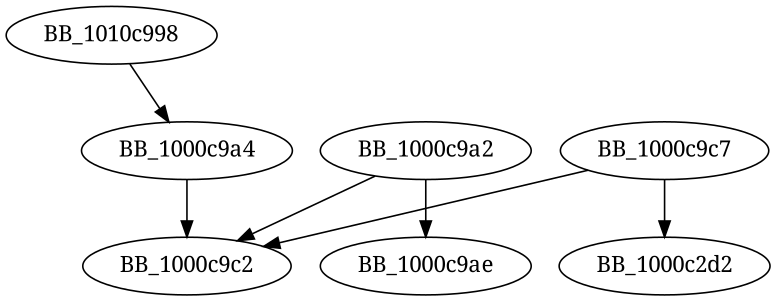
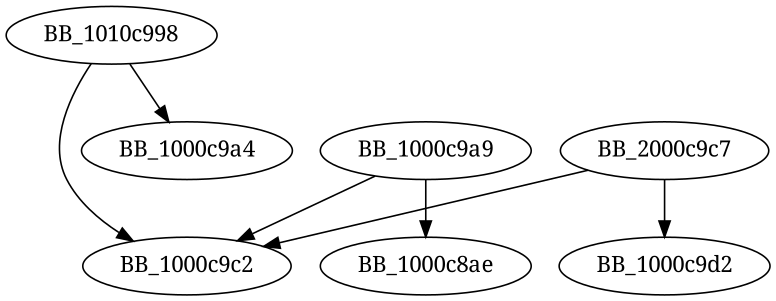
  digraph {
    fontname="Noto Serif"
    node [fontname="Noto Serif"]
    edge [fontname="Noto Serif"]
    n1 [label=BB_1010c998]
    BB_1000c9a4
    BB_1000c9c2
-   BB_1000c9a9 [label=BB_1000c9a2]
-   BB_1000c9ae
-   BB_1000c9c7
-   BB_1000c9d2 [label=BB_1000c2d2]
+   BB_1000c9a9
+   BB_1000c9ae [label=BB_1000c8ae]
+   BB_1000c9c7 [label=BB_2000c9c7]
+   BB_1000c9d2
    n1 -> BB_1000c9a4
-   BB_1000c9a4 -> BB_1000c9c2
+   n1 -> BB_1000c9c2
    BB_1000c9a9 -> BB_1000c9c2
    BB_1000c9a9 -> BB_1000c9ae
    BB_1000c9c7 -> BB_1000c9c2
    BB_1000c9c7 -> BB_1000c9d2
  }
